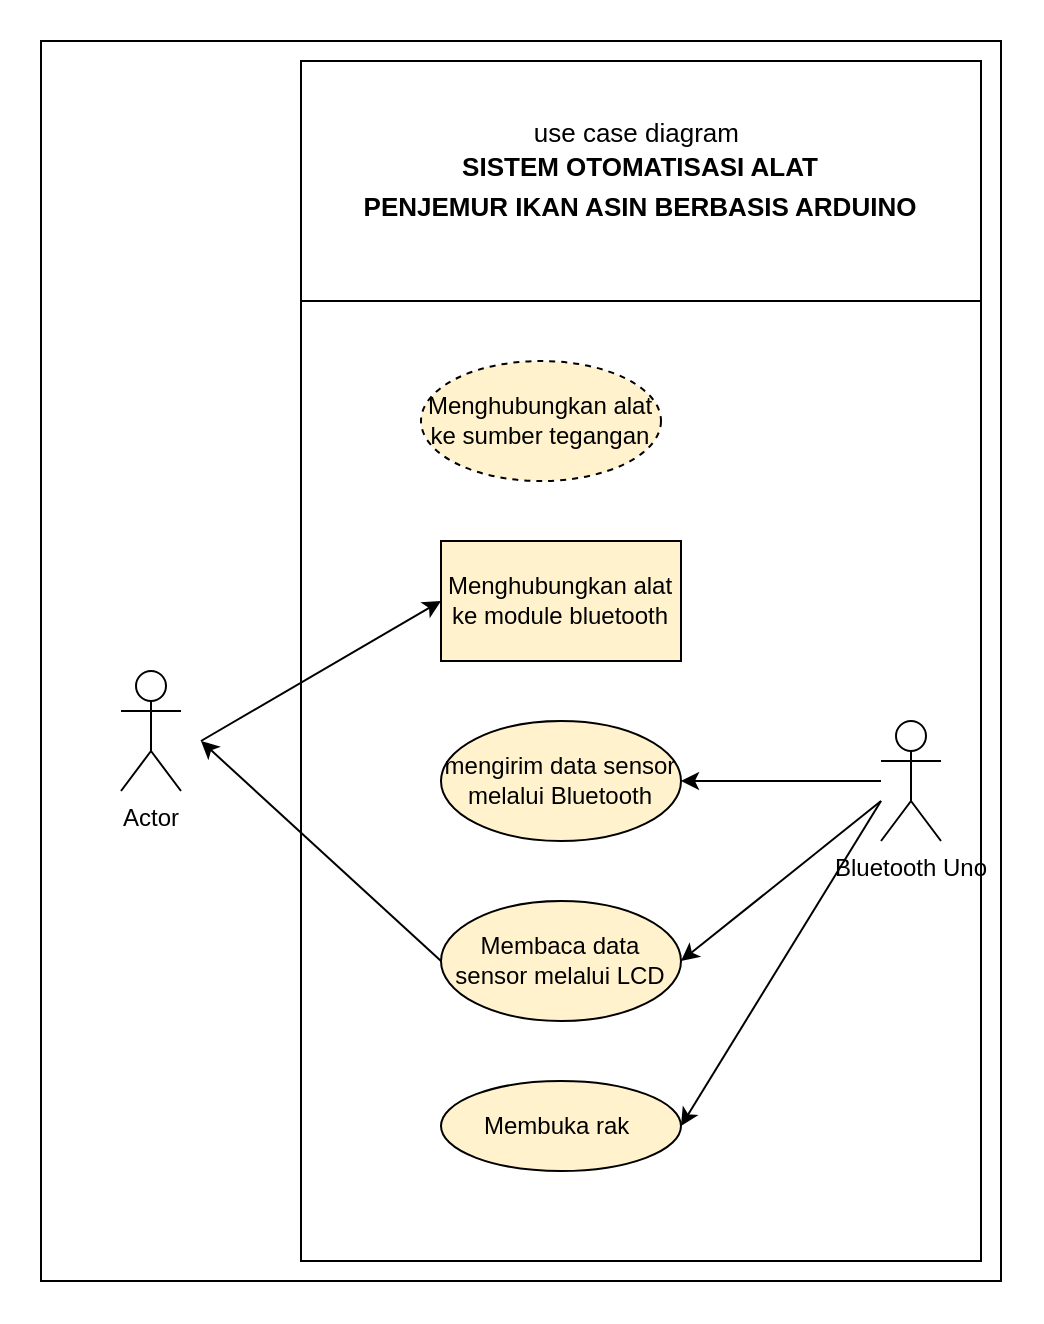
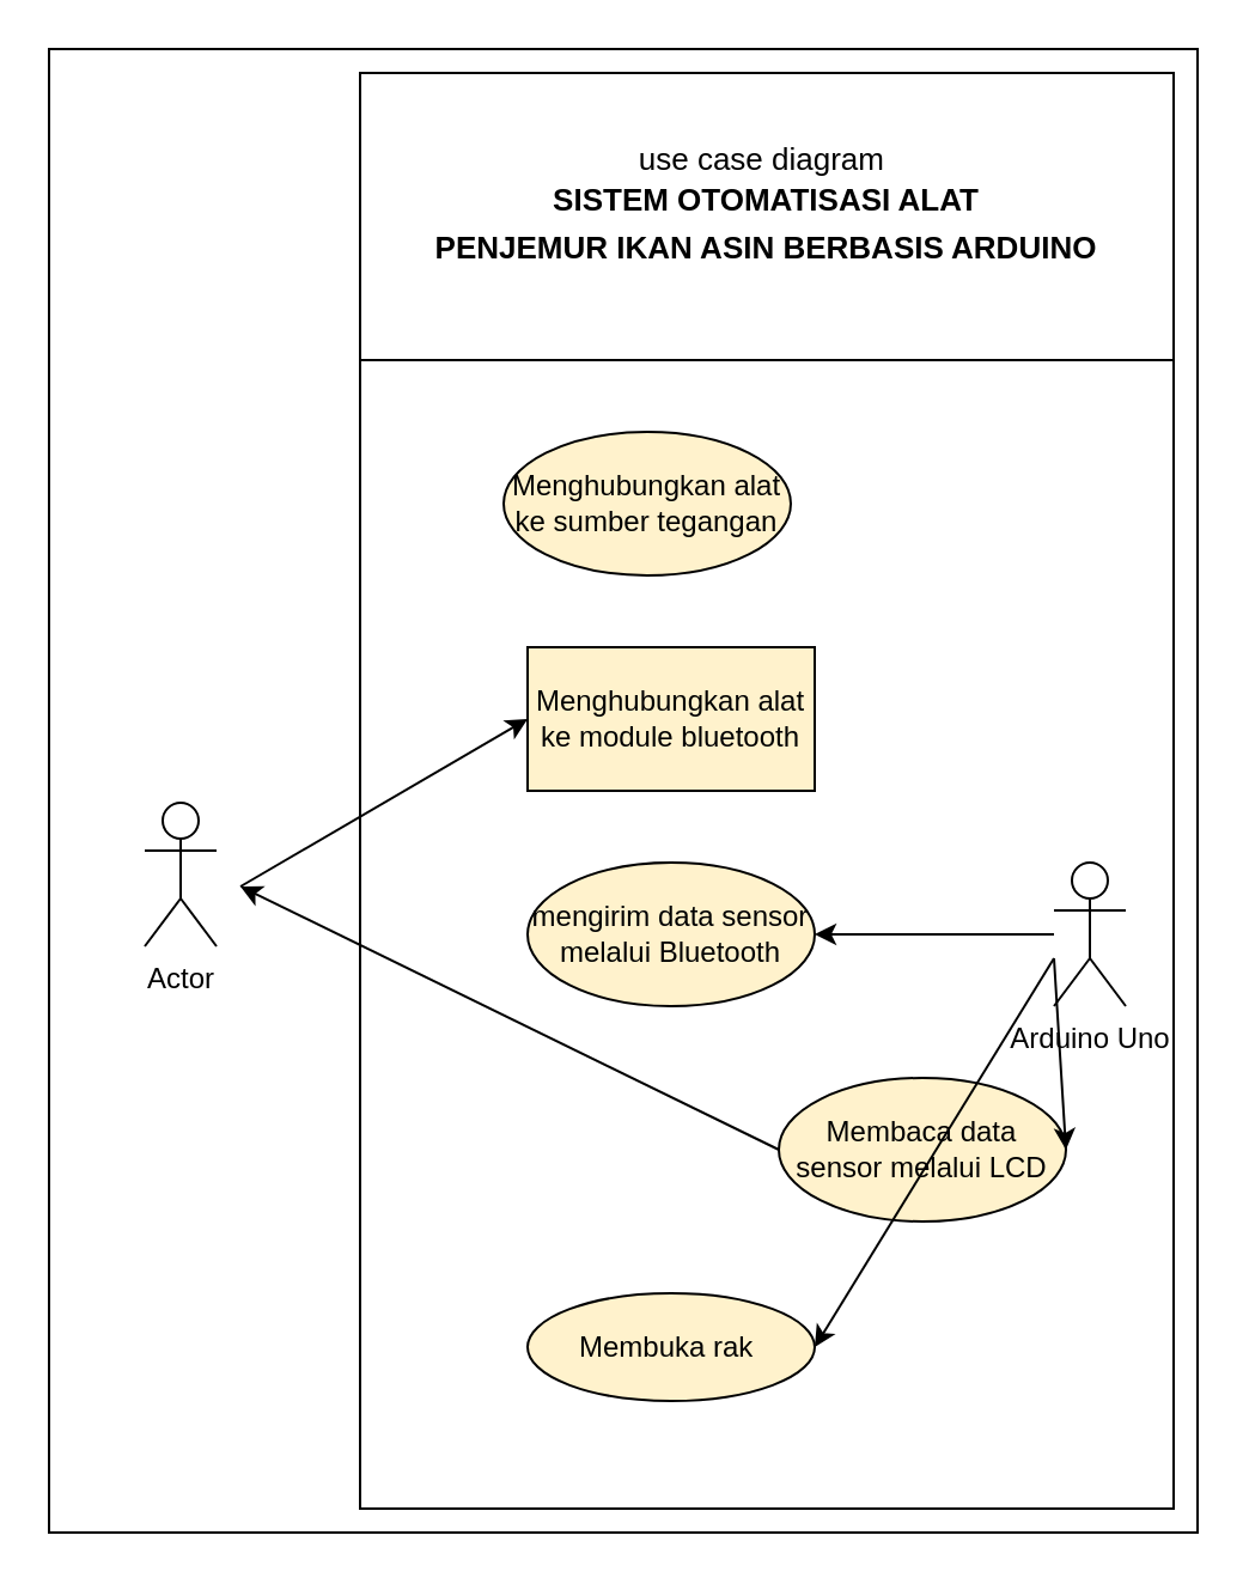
  <mxCell id="0" />
  <mxCell id="1" parent="0" />
  <mxCell id="2" value="" style="rounded=0;whiteSpace=wrap;html=1;strokeColor=#000000;" parent="1" vertex="1"><mxGeometry x="20" y="20" width="480" height="620" as="geometry" /></mxCell>
  <mxCell id="3" value="" style="rounded=0;whiteSpace=wrap;html=1;strokeColor=#000000;" parent="1" vertex="1"><mxGeometry x="150" y="150" width="340" height="480" as="geometry" /></mxCell>
  <mxCell id="4" value="Menghubungkan alat ke module bluetooth" style="whiteSpace=wrap;html=1;fillColor=#fff2cc;rounded=0;" parent="1" vertex="1"><mxGeometry x="220" y="270" width="120" height="60" as="geometry" /></mxCell>
  <mxCell id="5" value="mengirim data sensor melalui Bluetooth" style="ellipse;whiteSpace=wrap;html=1;fillColor=#fff2cc;" parent="1" vertex="1"><mxGeometry x="220" y="360" width="120" height="60" as="geometry" /></mxCell>
- <mxCell id="6" value="Membaca data sensor melalui LCD" style="ellipse;whiteSpace=wrap;html=1;fillColor=#fff2cc;" parent="1" vertex="1"><mxGeometry x="220" y="450" width="120" height="60" as="geometry" /></mxCell>
+ <mxCell id="6" value="Membaca data sensor melalui LCD" style="ellipse;whiteSpace=wrap;html=1;fillColor=#fff2cc;" parent="1" vertex="1"><mxGeometry x="325" y="450" width="120" height="60" as="geometry" /></mxCell>
  <mxCell id="7" value="Actor" style="shape=umlActor;verticalLabelPosition=bottom;verticalAlign=top;html=1;outlineConnect=0;strokeColor=#000000;" parent="1" vertex="1"><mxGeometry x="60" y="335" width="30" height="60" as="geometry" /></mxCell>
- <mxCell id="8" value="Bluetooth Uno" style="shape=umlActor;verticalLabelPosition=bottom;verticalAlign=top;html=1;outlineConnect=0;strokeColor=#000000;" parent="1" vertex="1"><mxGeometry x="440" y="360" width="30" height="60" as="geometry" /></mxCell>
+ <mxCell id="8" value="Arduino Uno" style="shape=umlActor;verticalLabelPosition=bottom;verticalAlign=top;html=1;outlineConnect=0;strokeColor=#000000;" parent="1" vertex="1"><mxGeometry x="440" y="360" width="30" height="60" as="geometry" /></mxCell>
  <mxCell id="9" value="" style="endArrow=classic;html=1;entryX=0;entryY=0.5;entryDx=0;entryDy=0;" parent="1" target="4" edge="1"><mxGeometry width="50" height="50" relative="1" as="geometry"><mxPoint x="100" y="370" as="sourcePoint" /><mxPoint x="270" y="310" as="targetPoint" /></mxGeometry></mxCell>
  <mxCell id="10" value="" style="endArrow=classic;html=1;entryX=1;entryY=0.5;entryDx=0;entryDy=0;" parent="1" source="8" target="5" edge="1"><mxGeometry width="50" height="50" relative="1" as="geometry"><mxPoint x="220" y="360" as="sourcePoint" /><mxPoint x="270" y="310" as="targetPoint" /></mxGeometry></mxCell>
  <mxCell id="11" value="" style="endArrow=classic;html=1;exitX=0;exitY=0.5;exitDx=0;exitDy=0;" parent="1" source="6" edge="1"><mxGeometry width="50" height="50" relative="1" as="geometry"><mxPoint x="220" y="360" as="sourcePoint" /><mxPoint x="100" y="370" as="targetPoint" /></mxGeometry></mxCell>
  <mxCell id="12" value="&lt;font style=&quot;font-size: 13px&quot;&gt;use case diagram&amp;nbsp;&lt;/font&gt;&lt;h1 align=&quot;center&quot; style=&quot;margin-top: 0cm ; line-height: 150% ; font-size: 13px&quot;&gt;&lt;span style=&quot;line-height: 150%&quot;&gt;&lt;font style=&quot;font-size: 13px&quot;&gt;SISTEM OTOMATISASI ALAT&lt;br&gt;PENJEMUR IKAN ASIN BERBASIS ARDUINO&lt;/font&gt;&lt;/span&gt;&lt;/h1&gt;" style="rounded=0;whiteSpace=wrap;html=1;strokeColor=#000000;" parent="1" vertex="1"><mxGeometry x="150" y="30" width="340" height="120" as="geometry" /></mxCell>
  <mxCell id="13" value="" style="endArrow=classic;html=1;entryX=1;entryY=0.5;entryDx=0;entryDy=0;" parent="1" target="6" edge="1"><mxGeometry width="50" height="50" relative="1" as="geometry"><mxPoint x="440" y="400" as="sourcePoint" /><mxPoint x="270" y="310" as="targetPoint" /></mxGeometry></mxCell>
  <mxCell id="14" value="Membuka rak&amp;nbsp;" style="ellipse;whiteSpace=wrap;html=1;fillColor=#fff2cc;" parent="1" vertex="1"><mxGeometry x="220" y="540" width="120" height="45" as="geometry" /></mxCell>
  <mxCell id="15" value="" style="endArrow=classic;html=1;entryX=1;entryY=0.5;entryDx=0;entryDy=0;" parent="1" target="14" edge="1"><mxGeometry width="50" height="50" relative="1" as="geometry"><mxPoint x="440" y="400" as="sourcePoint" /><mxPoint x="350" y="490" as="targetPoint" /></mxGeometry></mxCell>
- <mxCell id="16" value="Menghubungkan alat ke sumber tegangan" style="ellipse;whiteSpace=wrap;html=1;fillColor=#fff2cc;dashed=1;" vertex="1" parent="1"><mxGeometry x="210" y="180" width="120" height="60" as="geometry" /></mxCell>
+ <mxCell id="16" value="Menghubungkan alat ke sumber tegangan" style="ellipse;whiteSpace=wrap;html=1;fillColor=#fff2cc;" vertex="1" parent="1"><mxGeometry x="210" y="180" width="120" height="60" as="geometry" /></mxCell>
